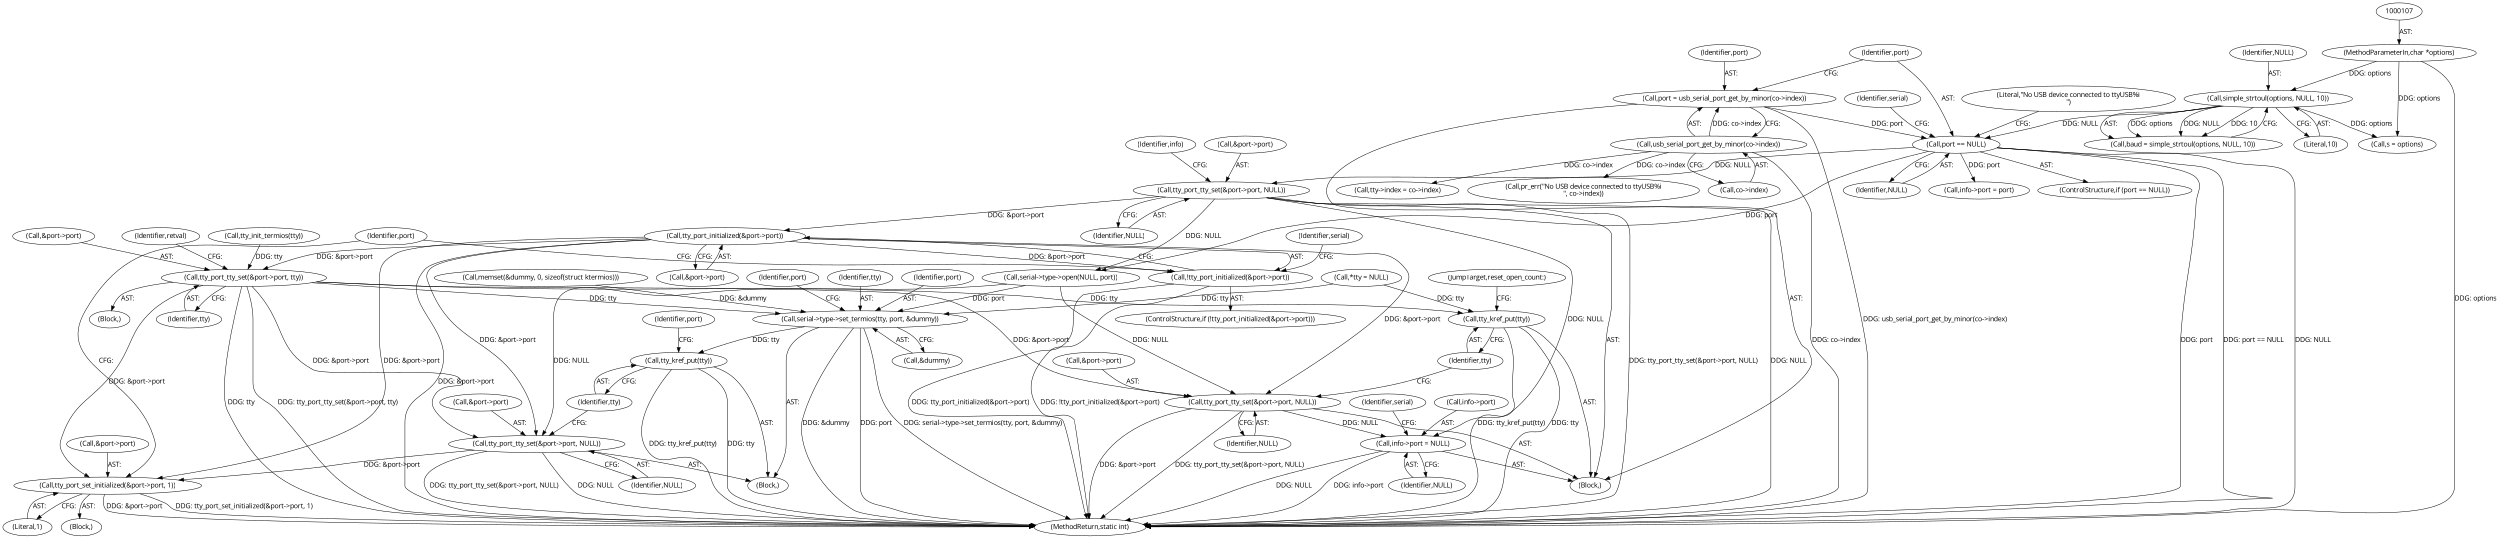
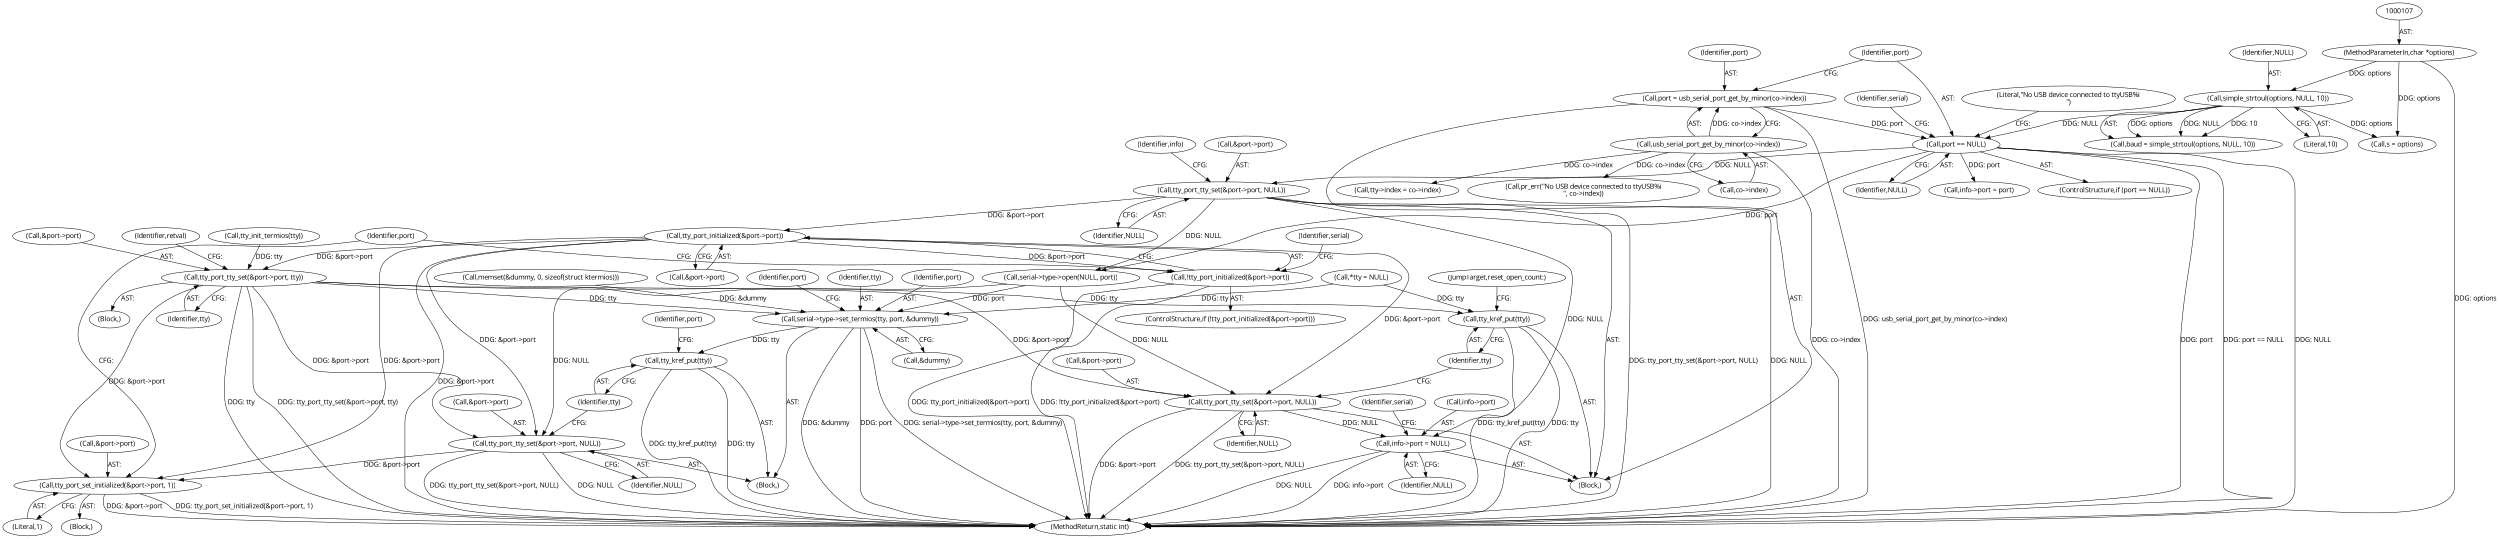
  digraph {
    fontname="Open Sans"
    node [fontname="Open Sans"]
    edge [fontname="Open Sans"]
    n1 [label="(Call,tty_port_initialized(&port->port))"]
    n2 [label="(Call,!tty_port_initialized(&port->port))"]
    n3 [label="(Call,tty_port_tty_set(&port->port, tty))"]
    n4 [label="(Call,tty_port_tty_set(&port->port, NULL))"]
    n5 [label="(Call,tty_port_set_initialized(&port->port, 1))"]
    n6 [label="(Call,tty_port_tty_set(&port->port, NULL))"]
    n7 [label="(MethodReturn,static int)"]
    n8 [label="(Call,&port->port)"]
    n9 [label="(ControlStructure,if (!tty_port_initialized(&port->port)))"]
    n10 [label="(Call,serial->type->set_termios(tty, port, &dummy))"]
    n11 [label="(Call,tty_kref_put(tty))"]
    n12 [label="(Identifier,tty)"]
    n13 [label="(Block,)"]
    n14 [label="(Block,)"]
    n15 [label="(Identifier,NULL)"]
    n16 [label="(Block,)"]
    n17 [label="(Literal,1)"]
    n18 [label="(Call,info->port = NULL)"]
    n19 [label="(Block,)"]
    n20 [label="(Identifier,NULL)"]
    n21 [label="(Call,tty_port_tty_set(&port->port, NULL))"]
    n22 [label="(Identifier,NULL)"]
    n23 [label="(Call,serial->type->open(NULL, port))"]
    n24 [label="(Identifier,NULL)"]
    n25 [label="(Call,port == NULL)"]
    n26 [label="(Identifier,NULL)"]
    n27 [label="(Call,info->port = port)"]
    n28 [label="(ControlStructure,if (port == NULL))"]
    n29 [label="(Call,port = usb_serial_port_get_by_minor(co->index))"]
    n30 [label="(Call,usb_serial_port_get_by_minor(co->index))"]
    n31 [label="(Call,pr_err(\"No USB device connected to ttyUSB%i\n\", co->index))"]
    n32 [label="(Call,tty->index = co->index)"]
    n33 [label="(Call,co->index)"]
    n34 [label="(Call,simple_strtoul(options, NULL, 10))"]
    n35 [label="(Call,baud = simple_strtoul(options, NULL, 10))"]
    n36 [label="(Literal,10)"]
    n37 [label="(Call,s = options)"]
    n38 [label="(MethodParameterIn,char *options)"]
    1000107
    n40 [label="(Call,tty_kref_put(tty))"]
    n41 [label="(Call,&dummy)"]
    n42 [label="(Identifier,tty)"]
    n43 [label="(Identifier,tty)"]
    n44 [label="(Identifier,info)"]
    n45 [label="(Call,&port->port)"]
    n46 [label="(Call,&port->port)"]
    n47 [label="(Identifier,port)"]
    n48 [label="(Literal,\"No USB device connected to ttyUSB%i\n\")"]
    n49 [label="(Identifier,NULL)"]
    n50 [label="(Identifier,retval)"]
    n51 [label="(Call,&port->port)"]
    n52 [label="(Identifier,port)"]
    n53 [label="(Call,*tty = NULL)"]
    n54 [label="(Call,memset(&dummy, 0, sizeof(struct ktermios)))"]
    n55 [label="(JumpTarget,reset_open_count:)"]
    n56 [label="(Call,tty_init_termios(tty))"]
    n57 [label="(Identifier,serial)"]
    n58 [label="(Identifier,port)"]
    n59 [label="(Identifier,tty)"]
    n60 [label="(Identifier,port)"]
    n61 [label="(Identifier,port)"]
    n62 [label="(Identifier,serial)"]
    n63 [label="(Call,&port->port)"]
    n64 [label="(Identifier,port)"]
    n65 [label="(Call,info->port)"]
    n66 [label="(Call,&port->port)"]
    n67 [label="(Identifier,serial)"]
    n1 -> n2 [label="AST: "]
    n1 -> n2 [label="DDG: &port->port"]
    n1 -> n3 [label="DDG: &port->port"]
    n1 -> n4 [label="DDG: &port->port"]
    n1 -> n5 [label="DDG: &port->port"]
    n1 -> n6 [label="DDG: &port->port"]
    n1 -> n7 [label="DDG: &port->port"]
    n1 -> n8 [label="CFG: "]
    n2 -> n1 [label="CFG: "]
    n2 -> n7 [label="DDG: !tty_port_initialized(&port->port)"]
    n2 -> n7 [label="DDG: tty_port_initialized(&port->port)"]
    n2 -> n9 [label="AST: "]
    n3 -> n4 [label="DDG: &port->port"]
    n3 -> n5 [label="DDG: &port->port"]
    n3 -> n6 [label="DDG: &port->port"]
    n3 -> n7 [label="DDG: tty_port_tty_set(&port->port, tty)"]
    n3 -> n7 [label="DDG: tty"]
    n3 -> n10 [label="DDG: tty"]
    n3 -> n11 [label="DDG: tty"]
    n3 -> n12 [label="CFG: "]
    n3 -> n13 [label="AST: "]
    n4 -> n5 [label="DDG: &port->port"]
    n4 -> n7 [label="DDG: NULL"]
    n4 -> n7 [label="DDG: tty_port_tty_set(&port->port, NULL)"]
    n4 -> n14 [label="AST: "]
    n4 -> n15 [label="CFG: "]
    n5 -> n7 [label="DDG: tty_port_set_initialized(&port->port, 1)"]
    n5 -> n7 [label="DDG: &port->port"]
    n5 -> n16 [label="AST: "]
    n5 -> n17 [label="CFG: "]
    n6 -> n7 [label="DDG: &port->port"]
    n6 -> n7 [label="DDG: tty_port_tty_set(&port->port, NULL)"]
    n6 -> n18 [label="DDG: NULL"]
    n6 -> n19 [label="AST: "]
    n6 -> n20 [label="CFG: "]
    n8 -> n1 [label="AST: "]
    n10 -> n7 [label="DDG: &dummy"]
    n10 -> n7 [label="DDG: port"]
    n10 -> n7 [label="DDG: serial->type->set_termios(tty, port, &dummy)"]
    n10 -> n14 [label="AST: "]
    n10 -> n40 [label="DDG: tty"]
    n10 -> n41 [label="CFG: "]
    n11 -> n7 [label="DDG: tty"]
    n11 -> n7 [label="DDG: tty_kref_put(tty)"]
    n11 -> n19 [label="AST: "]
    n11 -> n42 [label="CFG: "]
    n12 -> n3 [label="AST: "]
    n15 -> n4 [label="AST: "]
    n17 -> n5 [label="AST: "]
    n18 -> n7 [label="DDG: info->port"]
    n18 -> n7 [label="DDG: NULL"]
    n18 -> n19 [label="AST: "]
    n18 -> n24 [label="CFG: "]
    n20 -> n6 [label="AST: "]
    n21 -> n1 [label="DDG: &port->port"]
    n21 -> n7 [label="DDG: tty_port_tty_set(&port->port, NULL)"]
    n21 -> n7 [label="DDG: NULL"]
    n21 -> n18 [label="DDG: NULL"]
    n21 -> n19 [label="AST: "]
    n21 -> n22 [label="CFG: "]
    n21 -> n23 [label="DDG: NULL"]
    n22 -> n21 [label="AST: "]
    n23 -> n4 [label="DDG: NULL"]
    n23 -> n6 [label="DDG: NULL"]
    n23 -> n10 [label="DDG: port"]
    n24 -> n18 [label="AST: "]
    n25 -> n7 [label="DDG: NULL"]
    n25 -> n7 [label="DDG: port"]
    n25 -> n7 [label="DDG: port == NULL"]
    n25 -> n21 [label="DDG: NULL"]
    n25 -> n23 [label="DDG: port"]
    n25 -> n26 [label="CFG: "]
    n25 -> n27 [label="DDG: port"]
    n25 -> n28 [label="AST: "]
    n26 -> n25 [label="AST: "]
    n29 -> n7 [label="DDG: usb_serial_port_get_by_minor(co->index)"]
    n29 -> n19 [label="AST: "]
    n29 -> n25 [label="DDG: port"]
    n29 -> n30 [label="CFG: "]
    n30 -> n7 [label="DDG: co->index"]
    n30 -> n29 [label="AST: "]
    n30 -> n29 [label="DDG: co->index"]
    n30 -> n31 [label="DDG: co->index"]
    n30 -> n32 [label="DDG: co->index"]
    n30 -> n33 [label="CFG: "]
    n33 -> n30 [label="AST: "]
    n34 -> n25 [label="DDG: NULL"]
    n34 -> n35 [label="AST: "]
    n34 -> n35 [label="DDG: options"]
    n34 -> n35 [label="DDG: NULL"]
    n34 -> n35 [label="DDG: 10"]
    n34 -> n36 [label="CFG: "]
    n34 -> n37 [label="DDG: options"]
-   n35 -> n34 [label="CFG: "]
    n36 -> n34 [label="AST: "]
    n38 -> n7 [label="DDG: options"]
    n38 -> n34 [label="DDG: options"]
    n38 -> n37 [label="DDG: options"]
    1000107 -> n38 [label="AST: "]
    n40 -> n7 [label="DDG: tty"]
    n40 -> n7 [label="DDG: tty_kref_put(tty)"]
    n40 -> n14 [label="AST: "]
    n40 -> n43 [label="CFG: "]
    n41 -> n10 [label="AST: "]
    n42 -> n6 [label="CFG: "]
    n42 -> n11 [label="AST: "]
    n43 -> n4 [label="CFG: "]
    n43 -> n40 [label="AST: "]
    n44 -> n21 [label="CFG: "]
    n45 -> n6 [label="AST: "]
    n46 -> n5 [label="AST: "]
    n47 -> n40 [label="CFG: "]
    n48 -> n25 [label="CFG: "]
    n49 -> n34 [label="AST: "]
    n50 -> n3 [label="CFG: "]
    n51 -> n3 [label="AST: "]
    n52 -> n25 [label="AST: "]
    n52 -> n29 [label="CFG: "]
    n53 -> n10 [label="DDG: tty"]
    n53 -> n11 [label="DDG: tty"]
    n54 -> n10 [label="DDG: &dummy"]
    n55 -> n11 [label="CFG: "]
    n56 -> n3 [label="DDG: tty"]
    n57 -> n18 [label="CFG: "]
    n58 -> n10 [label="CFG: "]
    n59 -> n10 [label="AST: "]
    n60 -> n2 [label="CFG: "]
    n60 -> n5 [label="CFG: "]
    n61 -> n29 [label="AST: "]
    n62 -> n2 [label="CFG: "]
    n63 -> n4 [label="AST: "]
    n64 -> n10 [label="AST: "]
    n65 -> n18 [label="AST: "]
    n66 -> n21 [label="AST: "]
    n67 -> n25 [label="CFG: "]
  }
